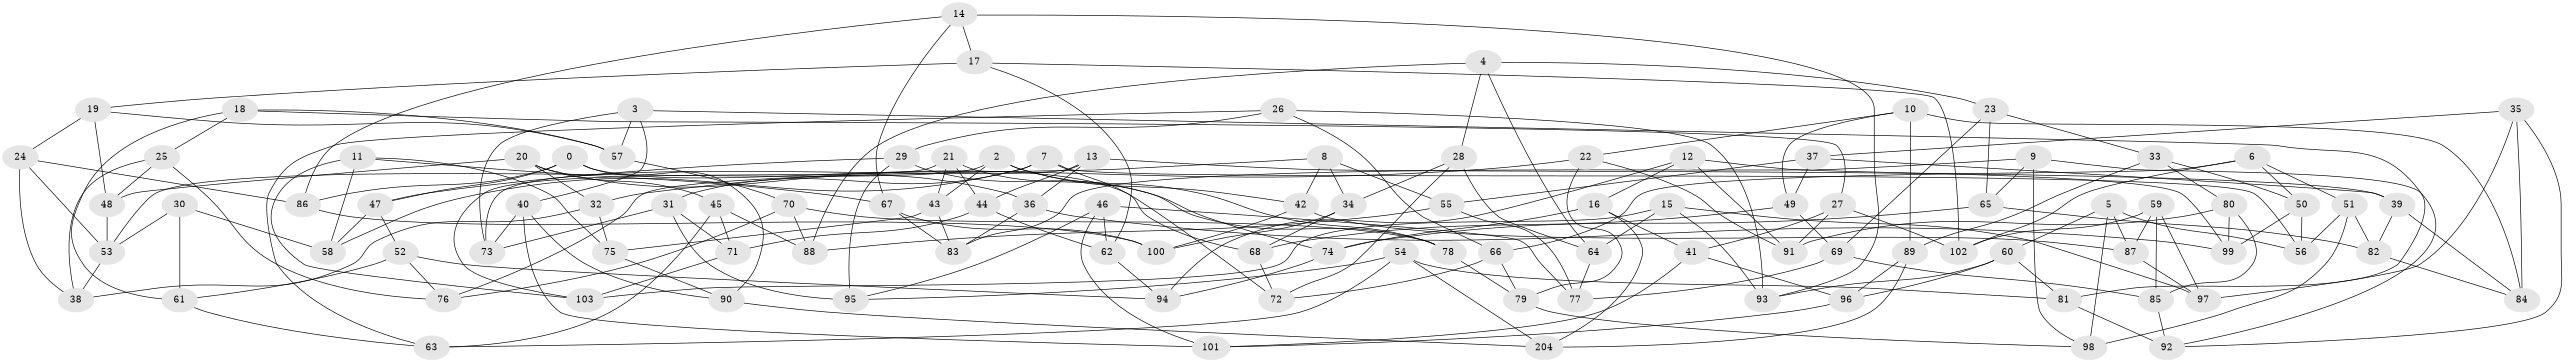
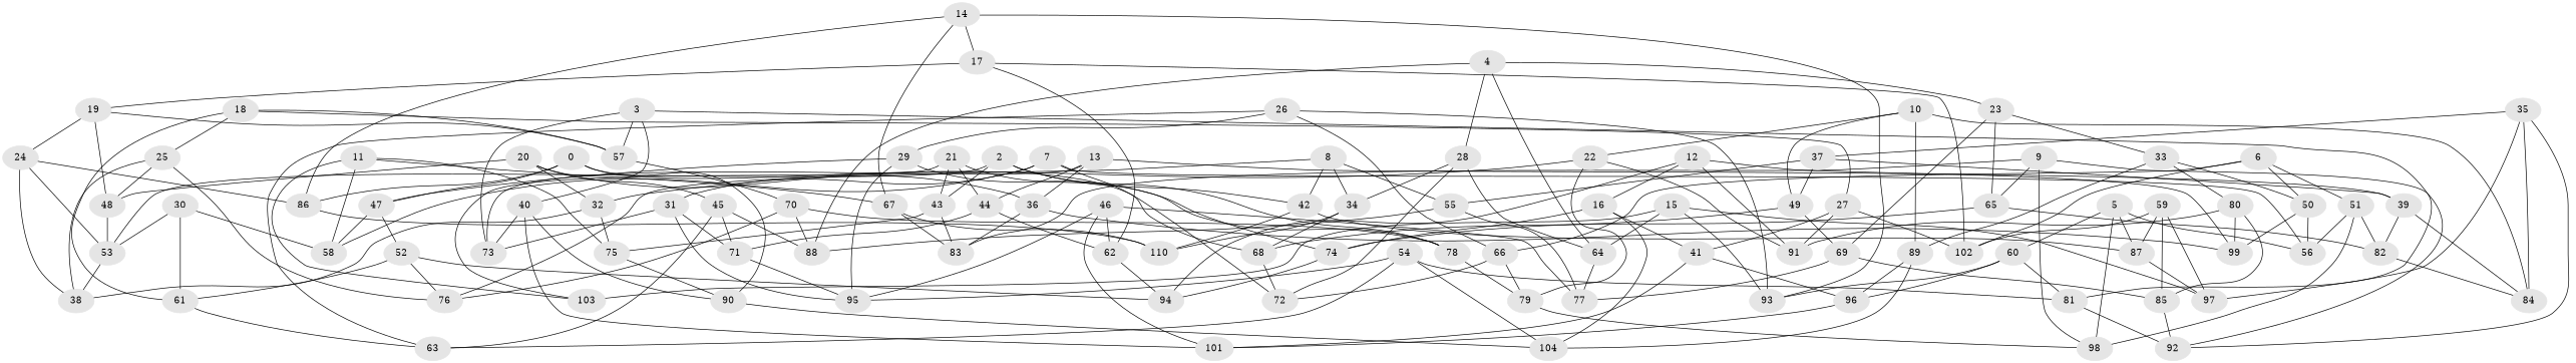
  graph {
    node [color=gray90 style=filled]
    n1 [label=0]
    47
    68
    86
    90
    58
    52
    72
-   100
-   104 [label=204]
+   100 [label=110]
+   104
    2
    42
    43
    53
    78
    87
    83
    75
    38
    79
    3
    40
    57
    73
    81
    101
    70
    92
    4
    23
    28
    64
    88
    65
    33
    69
    34
    77
    5
    56
    60
    98
    93
    96
    97
    6
    50
    51
    66
    102
    99
    82
    7
    31
    95
    71
    8
    55
    76
    9
    74
    10
    22
    49
    84
    89
    91
    32
    11
    67
    103
    12
    16
    94
    41
    13
    36
    39
    44
    62
    14
    17
    19
    15
    24
    48
    18
    25
    27
    61
    63
    20
    45
    21
    80
    85
    26
    29
    30
    35
    37
    46
    54
    59
    n1 -- 47
    n1 -- 68
    n1 -- 86
    n1 -- 90
    47 -- 58
    47 -- 52
    68 -- 72
    86 -- 100
    90 -- 104
    52 -- 76
    52 -- 94
    52 -- 61
    2 -- 42
    2 -- 43
    2 -- 53
    2 -- 78
    42 -- 100
    42 -- 87
    43 -- 83
    43 -- 75
    53 -- 38
    78 -- 79
    87 -- 97
    75 -- 90
    79 -- 98
    3 -- 40
    3 -- 57
    3 -- 73
    3 -- 81
    40 -- 90
    40 -- 73
    40 -- 101
    57 -- 70
    81 -- 92
    70 -- 78
    70 -- 88
    70 -- 76
    4 -- 23
    4 -- 28
    4 -- 64
    4 -- 88
    23 -- 65
    23 -- 33
    23 -- 69
    28 -- 72
    28 -- 64
    28 -- 34
    64 -- 77
    65 -- 82
    65 -- 74
    33 -- 50
    33 -- 89
    33 -- 80
    69 -- 77
    69 -- 85
    34 -- 68
    34 -- 100
    5 -- 87
    5 -- 56
    5 -- 60
    5 -- 98
    60 -- 81
    60 -- 93
    60 -- 96
    96 -- 101
    6 -- 50
    6 -- 51
    6 -- 66
    6 -- 102
    50 -- 56
    50 -- 99
    51 -- 56
    51 -- 98
    51 -- 82
    66 -- 72
    66 -- 79
    82 -- 84
    7 -- 58
    7 -- 72
    7 -- 56
    7 -- 31
    31 -- 73
    31 -- 95
    31 -- 71
-   71 -- 103
+   71 -- 95
    8 -- 42
    8 -- 34
    8 -- 55
    8 -- 76
    55 -- 88
    55 -- 77
    9 -- 83
    9 -- 92
    9 -- 65
    9 -- 98
    74 -- 94
    10 -- 22
    10 -- 49
    10 -- 84
    10 -- 89
    22 -- 79
    22 -- 91
    22 -- 32
    49 -- 68
    49 -- 69
    89 -- 104
    89 -- 96
    32 -- 75
    32 -- 38
    11 -- 58
    11 -- 75
    11 -- 67
    11 -- 103
    67 -- 100
    67 -- 83
    12 -- 99
    12 -- 91
    12 -- 16
    12 -- 94
    16 -- 104
    16 -- 74
    16 -- 41
    41 -- 101
    41 -- 96
    13 -- 73
    13 -- 36
    13 -- 39
    13 -- 44
    36 -- 83
    36 -- 99
    39 -- 82
    39 -- 84
    44 -- 71
    44 -- 62
    62 -- 94
    14 -- 86
    14 -- 93
    14 -- 67
    14 -- 17
    17 -- 102
    17 -- 62
    17 -- 19
    19 -- 57
    19 -- 24
    19 -- 48
    15 -- 64
    15 -- 93
    15 -- 97
    15 -- 103
    24 -- 86
    24 -- 53
    24 -- 38
    48 -- 53
    18 -- 57
    18 -- 25
    18 -- 27
    18 -- 61
    25 -- 38
    25 -- 76
    25 -- 48
    27 -- 102
    27 -- 91
    27 -- 41
    61 -- 63
    20 -- 32
    20 -- 36
    20 -- 48
    20 -- 45
    45 -- 88
    45 -- 71
    45 -- 63
    21 -- 43
    21 -- 74
    21 -- 103
    21 -- 44
    80 -- 99
    80 -- 91
    80 -- 85
    85 -- 92
    26 -- 93
    26 -- 66
    26 -- 63
    26 -- 29
    29 -- 47
    29 -- 78
    29 -- 95
    30 -- 58
    30 -- 53
    30 -- 61
    35 -- 92
    35 -- 97
    35 -- 84
    35 -- 37
    37 -- 55
    37 -- 49
    37 -- 39
    46 -- 101
    46 -- 77
    46 -- 95
    46 -- 62
    54 -- 104
    54 -- 81
    54 -- 95
    54 -- 63
    59 -- 87
    59 -- 97
    59 -- 102
    59 -- 85
  }
